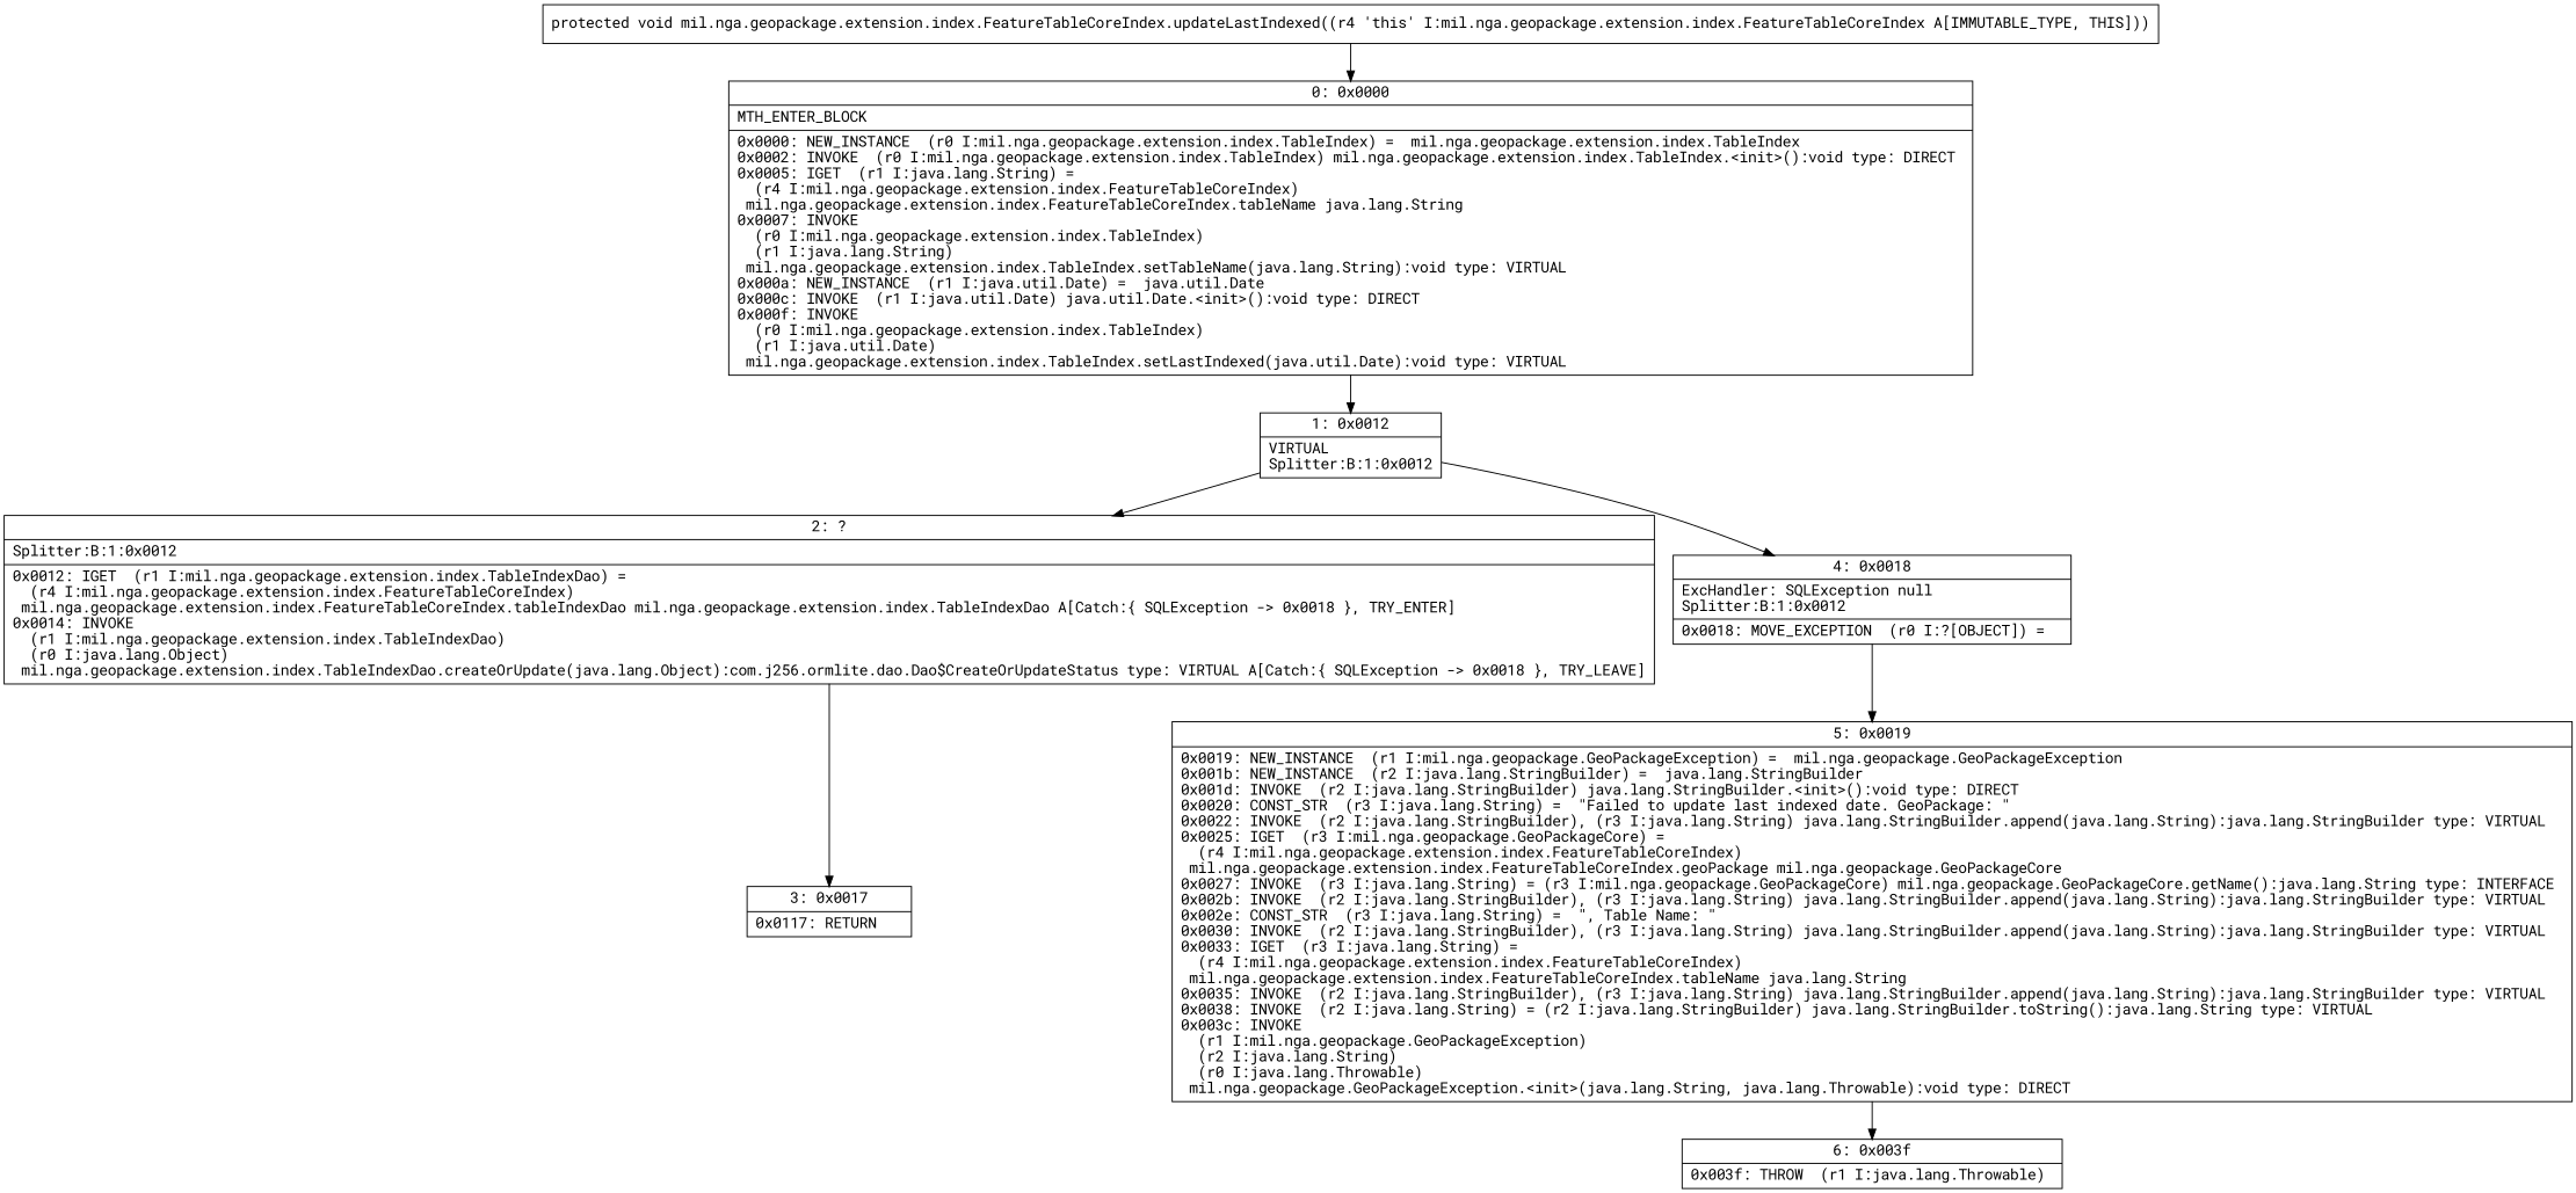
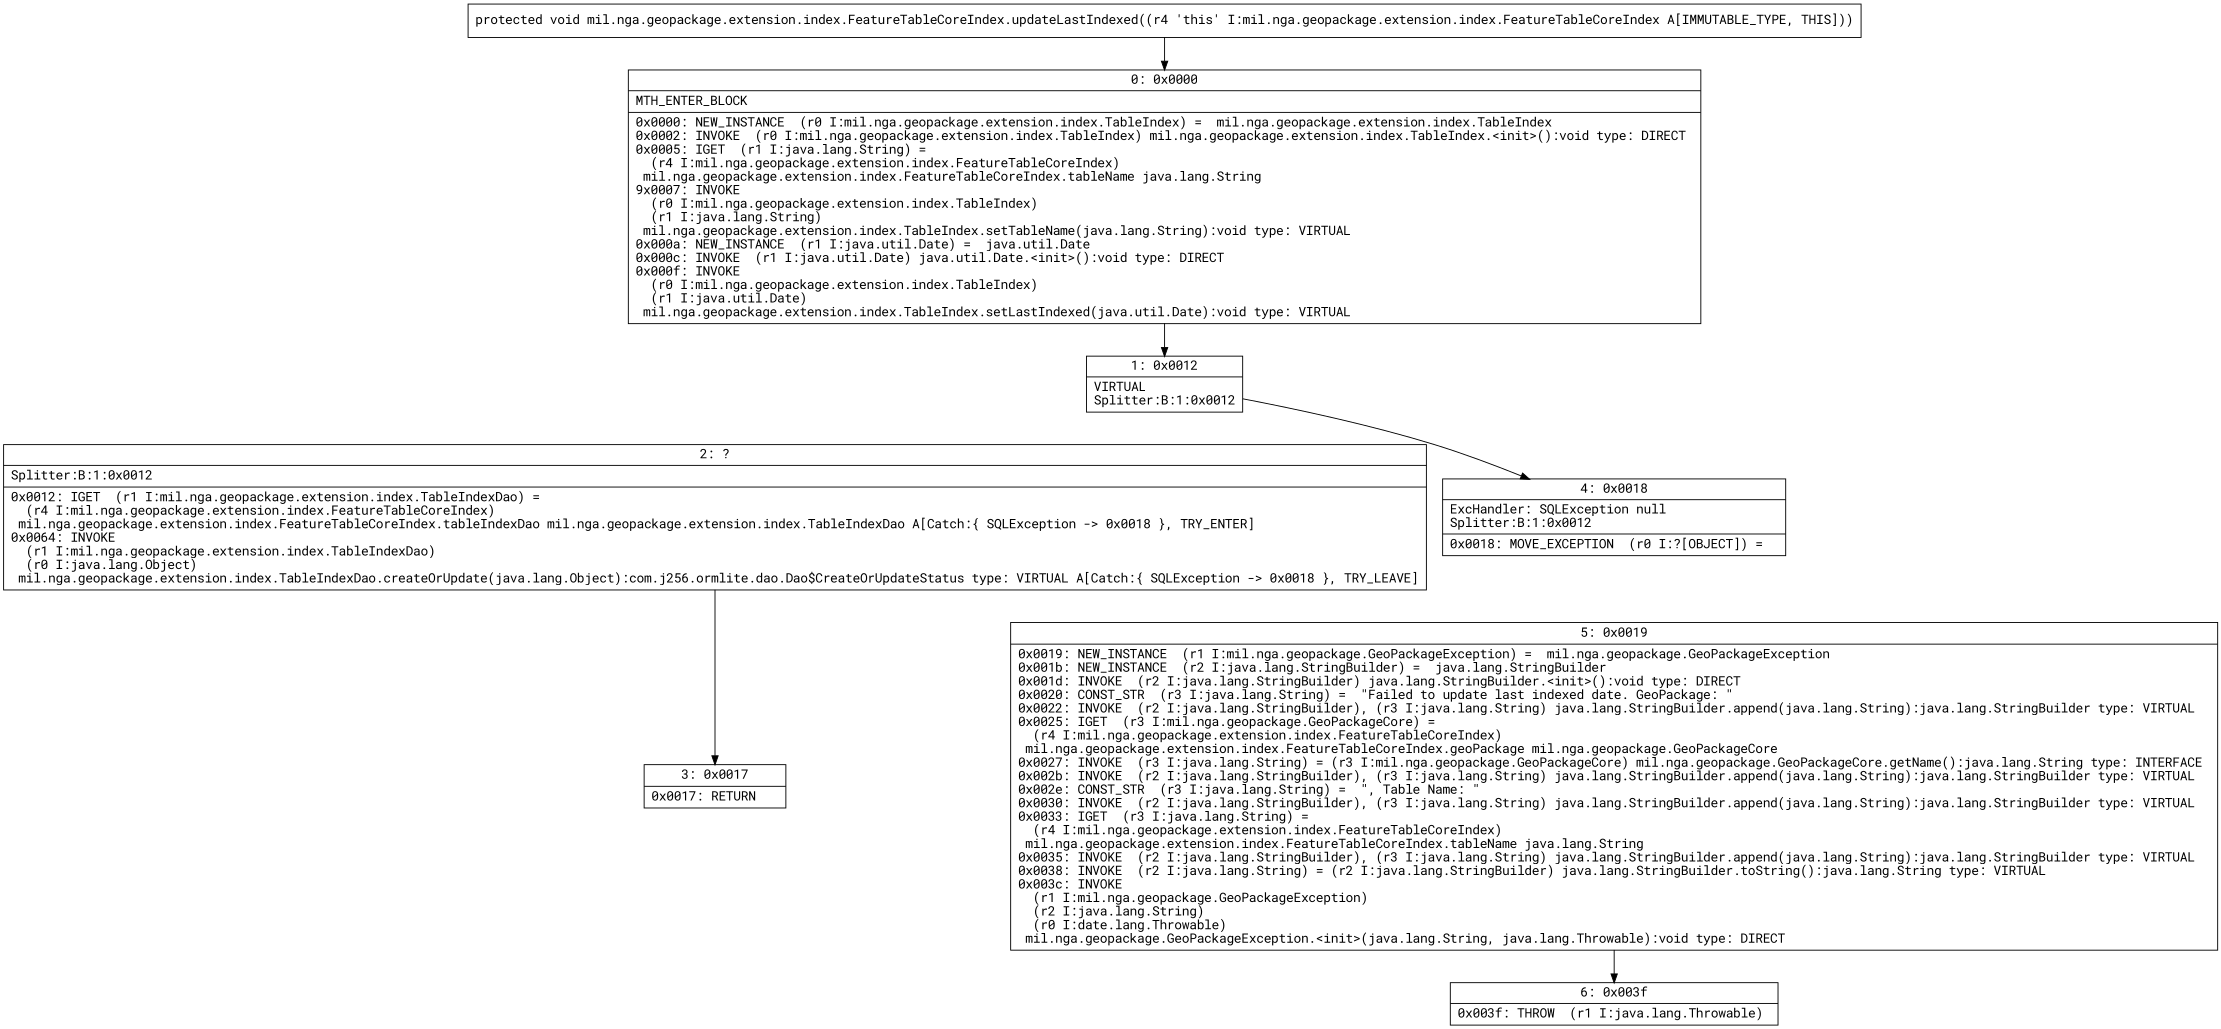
  digraph {
    fontname="Roboto Mono"
    node [fontname="Roboto Mono" shape=record]
    edge [fontname="Roboto Mono"]
-   n1 [label="{0\:\ 0x0000|MTH_ENTER_BLOCK\l|0x0000: NEW_INSTANCE  (r0 I:mil.nga.geopackage.extension.index.TableIndex) =  mil.nga.geopackage.extension.index.TableIndex \l0x0002: INVOKE  (r0 I:mil.nga.geopackage.extension.index.TableIndex) mil.nga.geopackage.extension.index.TableIndex.\<init\>():void type: DIRECT \l0x0005: IGET  (r1 I:java.lang.String) = \l  (r4 I:mil.nga.geopackage.extension.index.FeatureTableCoreIndex)\l mil.nga.geopackage.extension.index.FeatureTableCoreIndex.tableName java.lang.String \l0x0007: INVOKE  \l  (r0 I:mil.nga.geopackage.extension.index.TableIndex)\l  (r1 I:java.lang.String)\l mil.nga.geopackage.extension.index.TableIndex.setTableName(java.lang.String):void type: VIRTUAL \l0x000a: NEW_INSTANCE  (r1 I:java.util.Date) =  java.util.Date \l0x000c: INVOKE  (r1 I:java.util.Date) java.util.Date.\<init\>():void type: DIRECT \l0x000f: INVOKE  \l  (r0 I:mil.nga.geopackage.extension.index.TableIndex)\l  (r1 I:java.util.Date)\l mil.nga.geopackage.extension.index.TableIndex.setLastIndexed(java.util.Date):void type: VIRTUAL \l}"]
+   n1 [label="{0\:\ 0x0000|MTH_ENTER_BLOCK\l|0x0000: NEW_INSTANCE  (r0 I:mil.nga.geopackage.extension.index.TableIndex) =  mil.nga.geopackage.extension.index.TableIndex \l0x0002: INVOKE  (r0 I:mil.nga.geopackage.extension.index.TableIndex) mil.nga.geopackage.extension.index.TableIndex.\<init\>():void type: DIRECT \l0x0005: IGET  (r1 I:java.lang.String) = \l  (r4 I:mil.nga.geopackage.extension.index.FeatureTableCoreIndex)\l mil.nga.geopackage.extension.index.FeatureTableCoreIndex.tableName java.lang.String \l9x0007: INVOKE  \l  (r0 I:mil.nga.geopackage.extension.index.TableIndex)\l  (r1 I:java.lang.String)\l mil.nga.geopackage.extension.index.TableIndex.setTableName(java.lang.String):void type: VIRTUAL \l0x000a: NEW_INSTANCE  (r1 I:java.util.Date) =  java.util.Date \l0x000c: INVOKE  (r1 I:java.util.Date) java.util.Date.\<init\>():void type: DIRECT \l0x000f: INVOKE  \l  (r0 I:mil.nga.geopackage.extension.index.TableIndex)\l  (r1 I:java.util.Date)\l mil.nga.geopackage.extension.index.TableIndex.setLastIndexed(java.util.Date):void type: VIRTUAL \l}"]
    n2 [label="{1\:\ 0x0012|VIRTUAL\lSplitter:B:1:0x0012\l}"]
-   n3 [label="{2\:\ ?|Splitter:B:1:0x0012\l|0x0012: IGET  (r1 I:mil.nga.geopackage.extension.index.TableIndexDao) = \l  (r4 I:mil.nga.geopackage.extension.index.FeatureTableCoreIndex)\l mil.nga.geopackage.extension.index.FeatureTableCoreIndex.tableIndexDao mil.nga.geopackage.extension.index.TableIndexDao A[Catch:\{ SQLException \-\> 0x0018 \}, TRY_ENTER]\l0x0014: INVOKE  \l  (r1 I:mil.nga.geopackage.extension.index.TableIndexDao)\l  (r0 I:java.lang.Object)\l mil.nga.geopackage.extension.index.TableIndexDao.createOrUpdate(java.lang.Object):com.j256.ormlite.dao.Dao$CreateOrUpdateStatus type: VIRTUAL A[Catch:\{ SQLException \-\> 0x0018 \}, TRY_LEAVE]\l}"]
+   n3 [label="{2\:\ ?|Splitter:B:1:0x0012\l|0x0012: IGET  (r1 I:mil.nga.geopackage.extension.index.TableIndexDao) = \l  (r4 I:mil.nga.geopackage.extension.index.FeatureTableCoreIndex)\l mil.nga.geopackage.extension.index.FeatureTableCoreIndex.tableIndexDao mil.nga.geopackage.extension.index.TableIndexDao A[Catch:\{ SQLException \-\> 0x0018 \}, TRY_ENTER]\l0x0064: INVOKE  \l  (r1 I:mil.nga.geopackage.extension.index.TableIndexDao)\l  (r0 I:java.lang.Object)\l mil.nga.geopackage.extension.index.TableIndexDao.createOrUpdate(java.lang.Object):com.j256.ormlite.dao.Dao$CreateOrUpdateStatus type: VIRTUAL A[Catch:\{ SQLException \-\> 0x0018 \}, TRY_LEAVE]\l}"]
    n4 [label="{4\:\ 0x0018|ExcHandler: SQLException null\lSplitter:B:1:0x0012\l|0x0018: MOVE_EXCEPTION  (r0 I:?[OBJECT]) =  \l}"]
-   n5 [label="{3\:\ 0x0017|0x0117: RETURN   \l}"]
-   n6 [label="{5\:\ 0x0019|0x0019: NEW_INSTANCE  (r1 I:mil.nga.geopackage.GeoPackageException) =  mil.nga.geopackage.GeoPackageException \l0x001b: NEW_INSTANCE  (r2 I:java.lang.StringBuilder) =  java.lang.StringBuilder \l0x001d: INVOKE  (r2 I:java.lang.StringBuilder) java.lang.StringBuilder.\<init\>():void type: DIRECT \l0x0020: CONST_STR  (r3 I:java.lang.String) =  \"Failed to update last indexed date. GeoPackage: \" \l0x0022: INVOKE  (r2 I:java.lang.StringBuilder), (r3 I:java.lang.String) java.lang.StringBuilder.append(java.lang.String):java.lang.StringBuilder type: VIRTUAL \l0x0025: IGET  (r3 I:mil.nga.geopackage.GeoPackageCore) = \l  (r4 I:mil.nga.geopackage.extension.index.FeatureTableCoreIndex)\l mil.nga.geopackage.extension.index.FeatureTableCoreIndex.geoPackage mil.nga.geopackage.GeoPackageCore \l0x0027: INVOKE  (r3 I:java.lang.String) = (r3 I:mil.nga.geopackage.GeoPackageCore) mil.nga.geopackage.GeoPackageCore.getName():java.lang.String type: INTERFACE \l0x002b: INVOKE  (r2 I:java.lang.StringBuilder), (r3 I:java.lang.String) java.lang.StringBuilder.append(java.lang.String):java.lang.StringBuilder type: VIRTUAL \l0x002e: CONST_STR  (r3 I:java.lang.String) =  \", Table Name: \" \l0x0030: INVOKE  (r2 I:java.lang.StringBuilder), (r3 I:java.lang.String) java.lang.StringBuilder.append(java.lang.String):java.lang.StringBuilder type: VIRTUAL \l0x0033: IGET  (r3 I:java.lang.String) = \l  (r4 I:mil.nga.geopackage.extension.index.FeatureTableCoreIndex)\l mil.nga.geopackage.extension.index.FeatureTableCoreIndex.tableName java.lang.String \l0x0035: INVOKE  (r2 I:java.lang.StringBuilder), (r3 I:java.lang.String) java.lang.StringBuilder.append(java.lang.String):java.lang.StringBuilder type: VIRTUAL \l0x0038: INVOKE  (r2 I:java.lang.String) = (r2 I:java.lang.StringBuilder) java.lang.StringBuilder.toString():java.lang.String type: VIRTUAL \l0x003c: INVOKE  \l  (r1 I:mil.nga.geopackage.GeoPackageException)\l  (r2 I:java.lang.String)\l  (r0 I:java.lang.Throwable)\l mil.nga.geopackage.GeoPackageException.\<init\>(java.lang.String, java.lang.Throwable):void type: DIRECT \l}"]
+   n5 [label="{3\:\ 0x0017|0x0017: RETURN   \l}"]
+   n6 [label="{5\:\ 0x0019|0x0019: NEW_INSTANCE  (r1 I:mil.nga.geopackage.GeoPackageException) =  mil.nga.geopackage.GeoPackageException \l0x001b: NEW_INSTANCE  (r2 I:java.lang.StringBuilder) =  java.lang.StringBuilder \l0x001d: INVOKE  (r2 I:java.lang.StringBuilder) java.lang.StringBuilder.\<init\>():void type: DIRECT \l0x0020: CONST_STR  (r3 I:java.lang.String) =  \"Failed to update last indexed date. GeoPackage: \" \l0x0022: INVOKE  (r2 I:java.lang.StringBuilder), (r3 I:java.lang.String) java.lang.StringBuilder.append(java.lang.String):java.lang.StringBuilder type: VIRTUAL \l0x0025: IGET  (r3 I:mil.nga.geopackage.GeoPackageCore) = \l  (r4 I:mil.nga.geopackage.extension.index.FeatureTableCoreIndex)\l mil.nga.geopackage.extension.index.FeatureTableCoreIndex.geoPackage mil.nga.geopackage.GeoPackageCore \l0x0027: INVOKE  (r3 I:java.lang.String) = (r3 I:mil.nga.geopackage.GeoPackageCore) mil.nga.geopackage.GeoPackageCore.getName():java.lang.String type: INTERFACE \l0x002b: INVOKE  (r2 I:java.lang.StringBuilder), (r3 I:java.lang.String) java.lang.StringBuilder.append(java.lang.String):java.lang.StringBuilder type: VIRTUAL \l0x002e: CONST_STR  (r3 I:java.lang.String) =  \", Table Name: \" \l0x0030: INVOKE  (r2 I:java.lang.StringBuilder), (r3 I:java.lang.String) java.lang.StringBuilder.append(java.lang.String):java.lang.StringBuilder type: VIRTUAL \l0x0033: IGET  (r3 I:java.lang.String) = \l  (r4 I:mil.nga.geopackage.extension.index.FeatureTableCoreIndex)\l mil.nga.geopackage.extension.index.FeatureTableCoreIndex.tableName java.lang.String \l0x0035: INVOKE  (r2 I:java.lang.StringBuilder), (r3 I:java.lang.String) java.lang.StringBuilder.append(java.lang.String):java.lang.StringBuilder type: VIRTUAL \l0x0038: INVOKE  (r2 I:java.lang.String) = (r2 I:java.lang.StringBuilder) java.lang.StringBuilder.toString():java.lang.String type: VIRTUAL \l0x003c: INVOKE  \l  (r1 I:mil.nga.geopackage.GeoPackageException)\l  (r2 I:java.lang.String)\l  (r0 I:date.lang.Throwable)\l mil.nga.geopackage.GeoPackageException.\<init\>(java.lang.String, java.lang.Throwable):void type: DIRECT \l}"]
    n7 [label="{6\:\ 0x003f|0x003f: THROW  (r1 I:java.lang.Throwable) \l}"]
    n8 [label="{protected void mil.nga.geopackage.extension.index.FeatureTableCoreIndex.updateLastIndexed((r4 'this' I:mil.nga.geopackage.extension.index.FeatureTableCoreIndex A[IMMUTABLE_TYPE, THIS])) }"]
    n1 -> n2
-   n2 -> n3
    n2 -> n4
    n3 -> n5
-   n4 -> n6
    n6 -> n7
    n8 -> n1
  }
